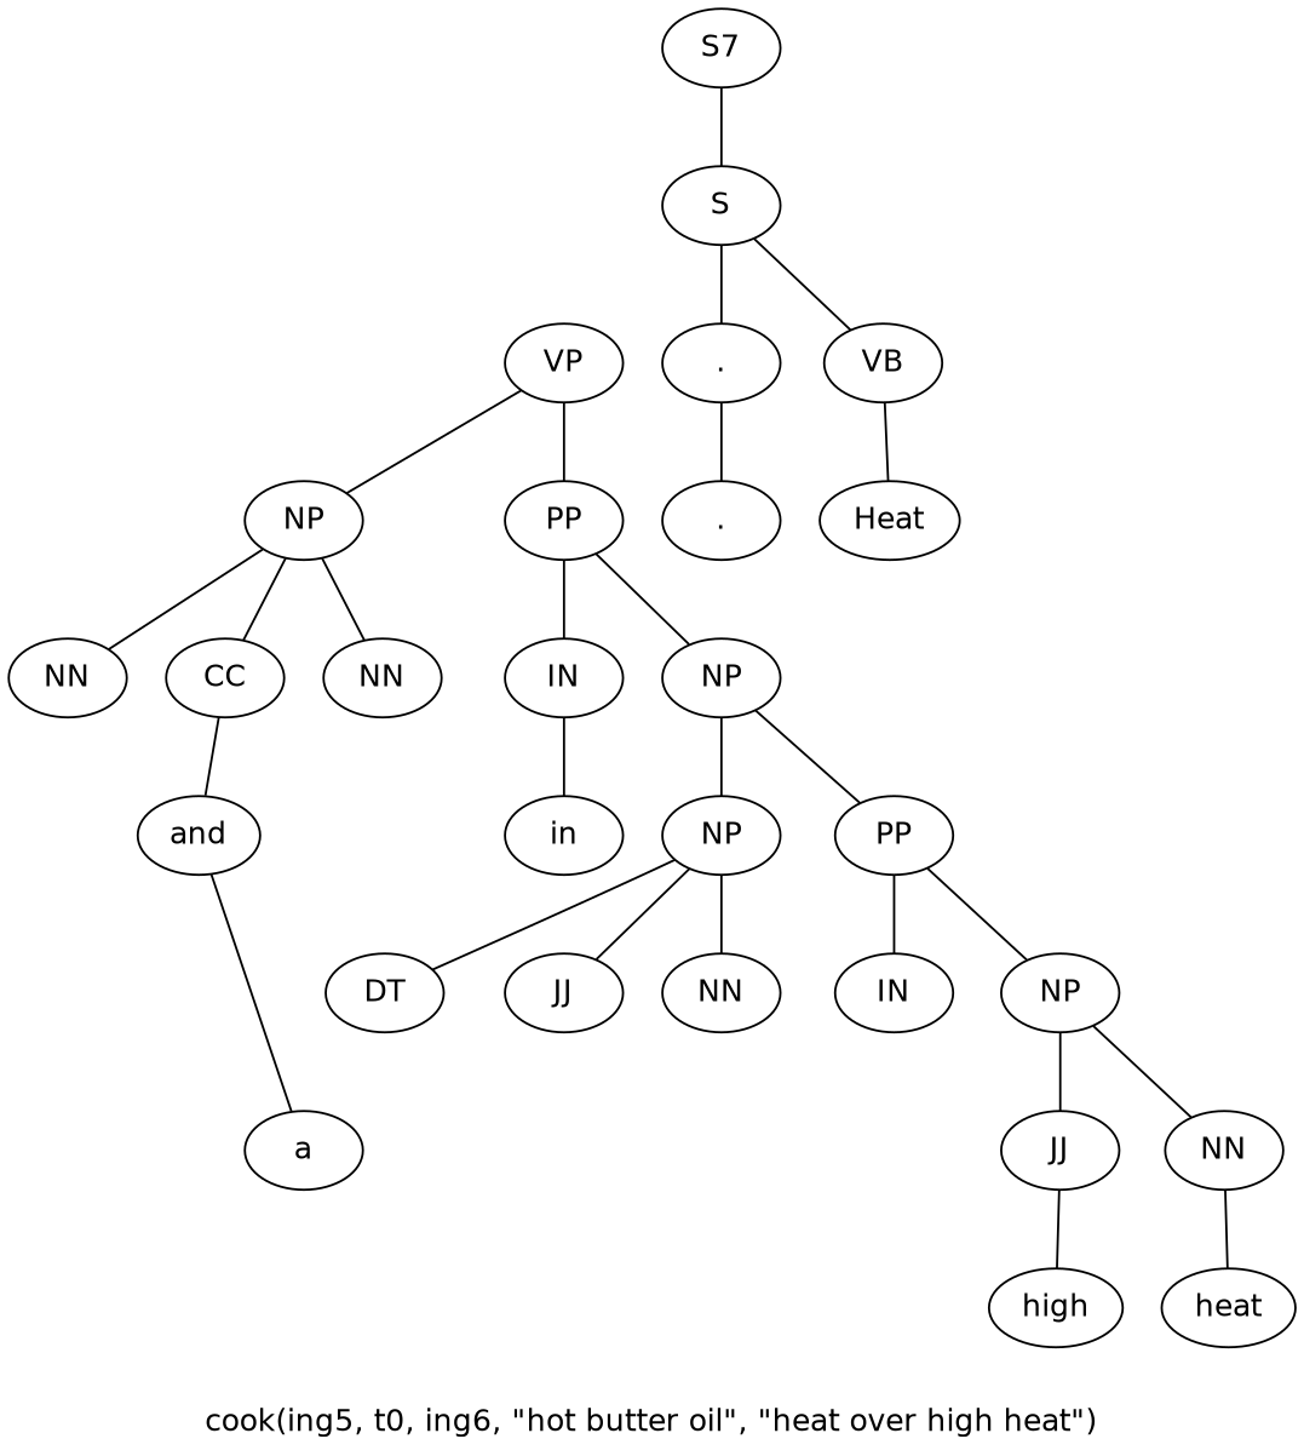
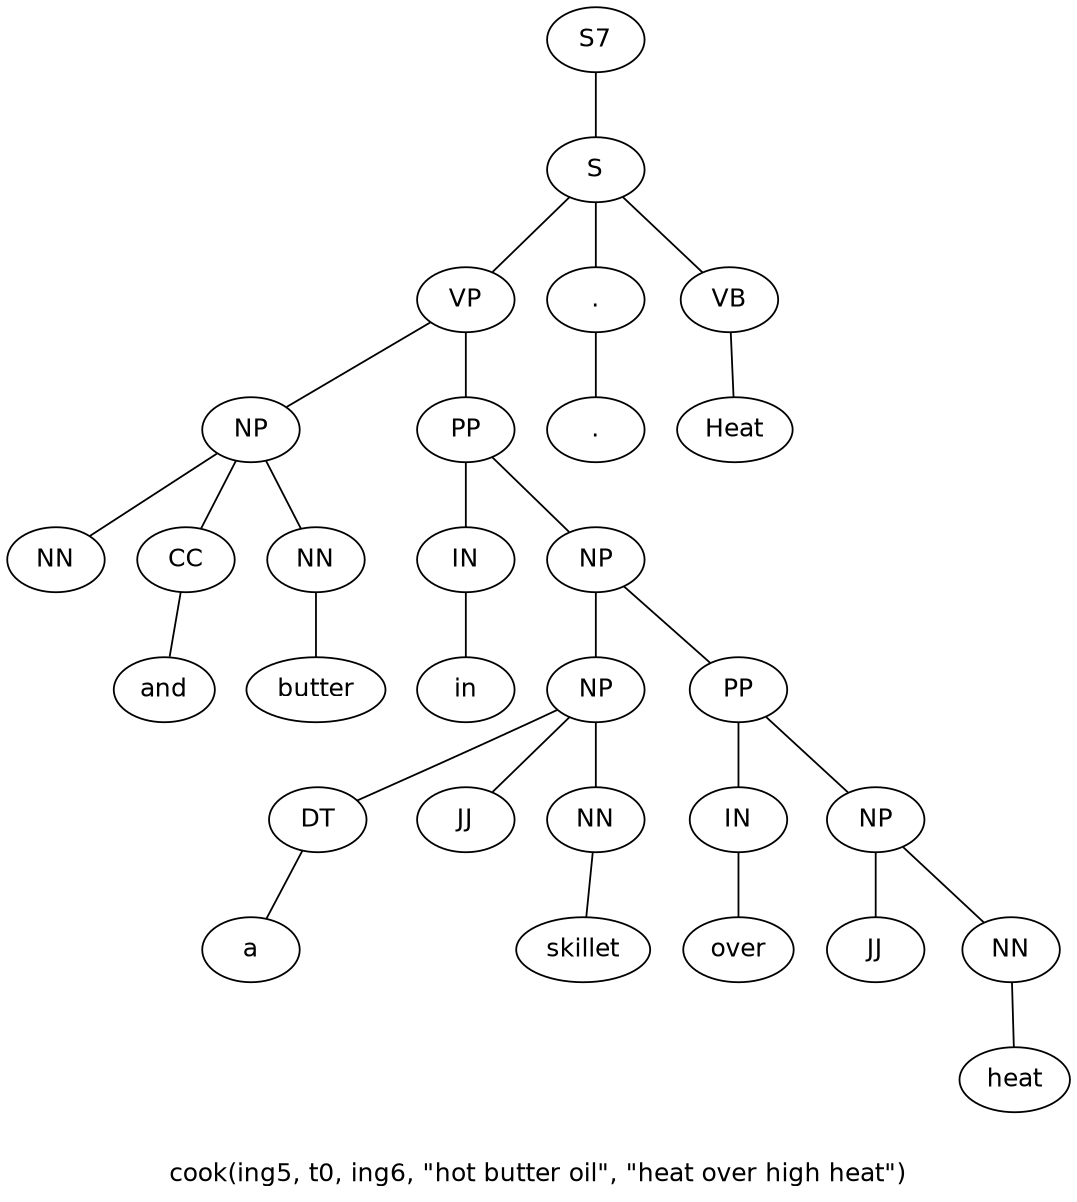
  graph {
    fontname="DejaVu Sans"
    label="cook(ing5, t0, ing6, \"hot butter oil\", \"heat over high heat\")"
    node [fontname="DejaVu Sans"]
    edge [fontname="DejaVu Sans"]
    n1 [label=S7]
    n2 [label=S]
    n3 [label=VP]
    n4 [label="."]
    n5 [label=VB]
    n6 [label=NP]
    n7 [label=PP]
    n8 [label="."]
    n9 [label=Heat]
    n10 [label=NN]
    n11 [label=CC]
    n12 [label=NN]
    n13 [label=IN]
    n14 [label=NP]
    n15 [label=and]
+   n16 [label=butter]
    n17 [label=in]
    n18 [label=NP]
    n19 [label=PP]
    n20 [label=DT]
    n21 [label=JJ]
    n22 [label=NN]
    n23 [label=IN]
    n24 [label=NP]
    n25 [label=a]
+   n26 [label=skillet]
+   n27 [label=over]
    n28 [label=JJ]
    n29 [label=NN]
-   n30 [label=high]
    n31 [label=heat]
    n1 -- n2
+   n2 -- n3
    n2 -- n4
    n2 -- n5
    n3 -- n6
    n3 -- n7
    n4 -- n8
    n5 -- n9
    n6 -- n10
    n6 -- n11
    n6 -- n12
    n7 -- n13
    n7 -- n14
    n11 -- n15
+   n12 -- n16
    n13 -- n17
    n14 -- n18
    n14 -- n19
    n18 -- n20
    n18 -- n21
    n18 -- n22
    n19 -- n23
    n19 -- n24
-   n15 -- n25
+   n20 -- n25
+   n22 -- n26
+   n23 -- n27
    n24 -- n28
    n24 -- n29
-   n28 -- n30
    n29 -- n31
  }
